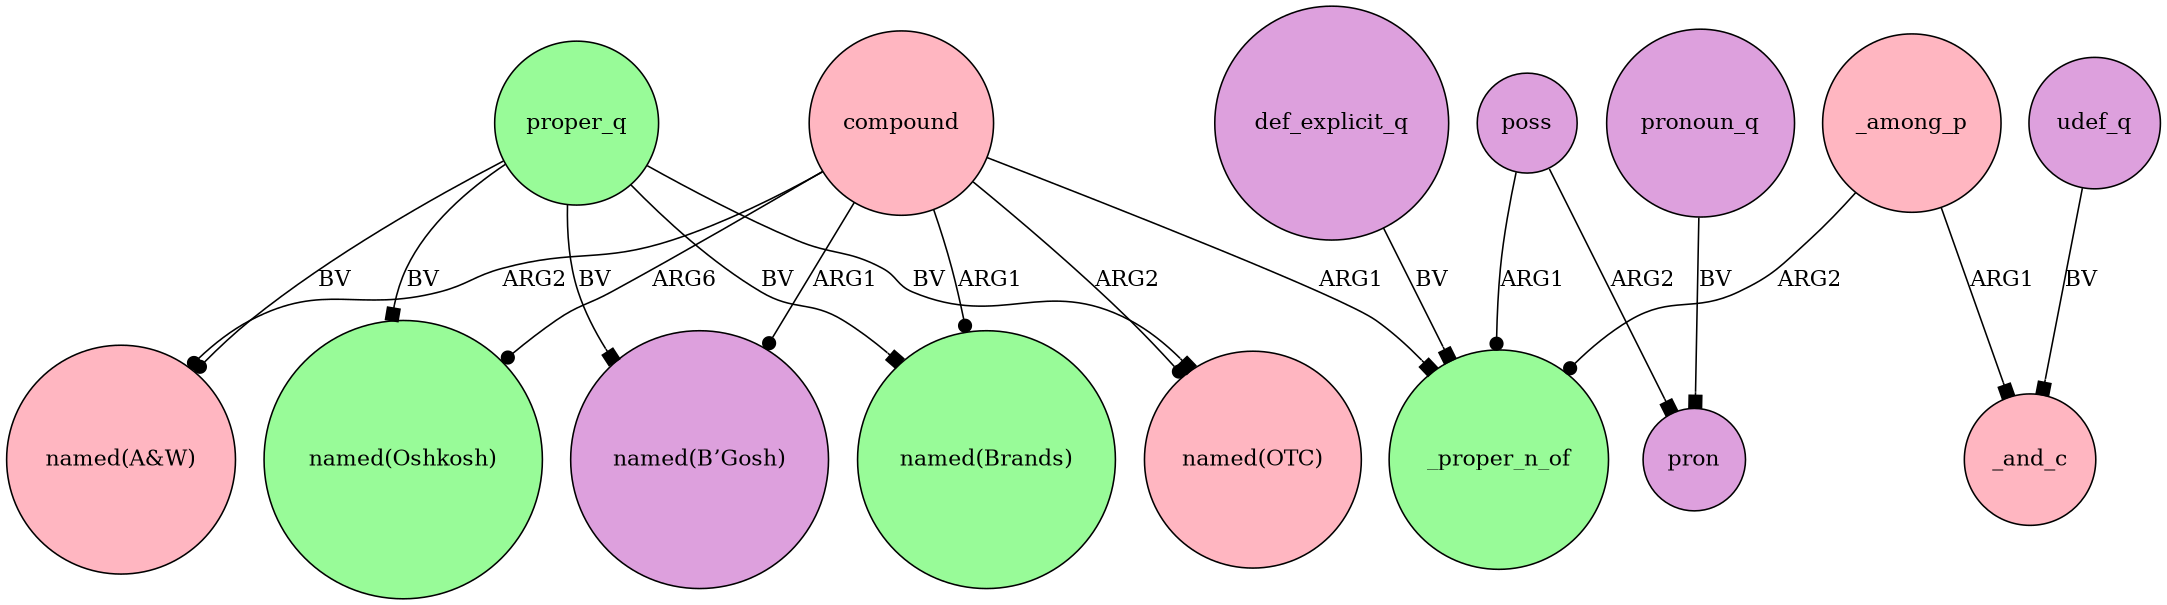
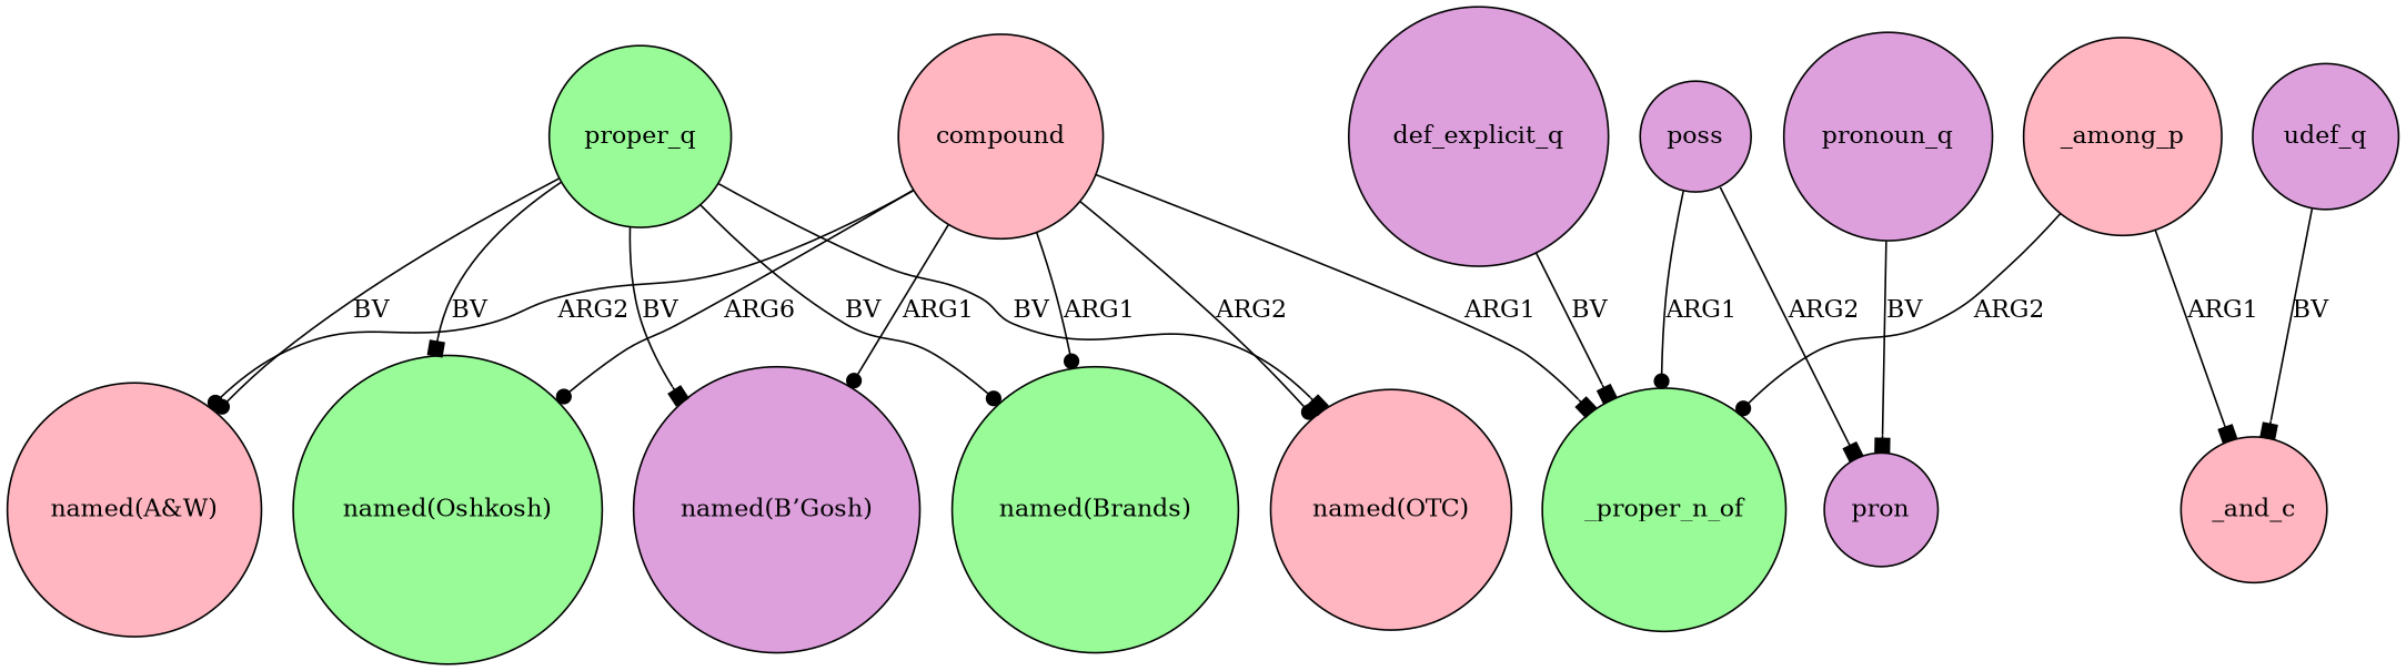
  digraph {
    node [fillcolor=plum shape=circle style=filled]
    edge [arrowhead=box]
    compound [fillcolor=lightpink]
    "named(Oshkosh)" [fillcolor=palegreen]
    "named(OTC)" [fillcolor=lightpink]
    "named(Brands)" [fillcolor=palegreen]
    n5 [fillcolor=palegreen label=_proper_n_of]
    "named(A&W)" [fillcolor=lightpink]
    "named(B’Gosh)"
    proper_q [fillcolor=palegreen]
    _among_p [fillcolor=lightpink]
    _and_c [fillcolor=lightpink]
    poss
    pron
    udef_q
    def_explicit_q
    pronoun_q
    compound -> "named(Oshkosh)" [arrowhead=dot label=ARG6]
    compound -> "named(OTC)" [arrowhead=dot label=ARG2]
    compound -> "named(Brands)" [arrowhead=dot label=ARG1]
    compound -> n5 [label=ARG1]
    compound -> "named(A&W)" [arrowhead=dot label=ARG2]
    compound -> "named(B’Gosh)" [arrowhead=dot label=ARG1]
    proper_q -> "named(Oshkosh)" [label=BV]
    proper_q -> "named(OTC)" [label=BV]
-   proper_q -> "named(Brands)" [label=BV]
+   proper_q -> "named(Brands)" [arrowhead=dot label=BV]
    proper_q -> "named(A&W)" [arrowhead=dot label=BV]
    proper_q -> "named(B’Gosh)" [label=BV]
    _among_p -> n5 [arrowhead=dot label=ARG2]
    _among_p -> _and_c [label=ARG1]
    poss -> n5 [arrowhead=dot label=ARG1]
    poss -> pron [label=ARG2]
    udef_q -> _and_c [label=BV]
    def_explicit_q -> n5 [label=BV]
    pronoun_q -> pron [label=BV]
  }
